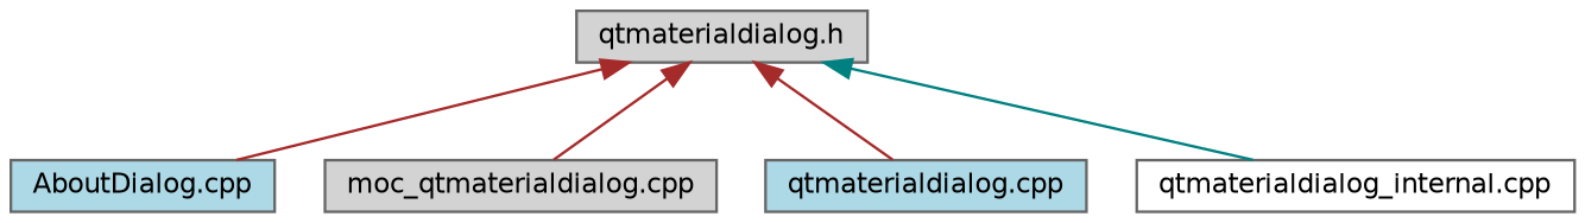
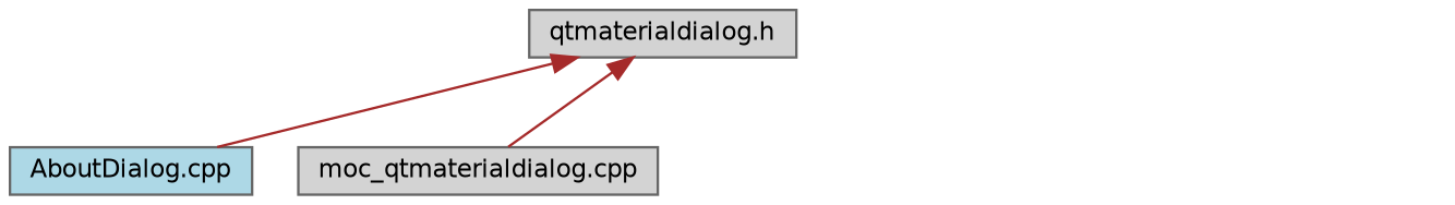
  digraph {
    node [color=grey40 fillcolor=lightgrey fontname=Helvetica fontsize=10 shape=box style=filled]
    edge [color=brown dir=back fontname=Helvetica fontsize=10 labelfontname=Helvetica labelfontsize=10 style=solid]
    n1 [color=gray40 fontcolor=black height=0.2 label="qtmaterialdialog.h" width=0.4]
    n2 [fillcolor=lightblue height=0.2 label="AboutDialog.cpp" width=0.4]
    n3 [height=0.2 label="moc_qtmaterialdialog.cpp" width=0.4]
-   n4 [fillcolor=lightblue height=0.2 label="qtmaterialdialog.cpp" width=0.4]
-   n5 [fillcolor=white height=0.2 label="qtmaterialdialog_internal.cpp" width=0.4]
    n1 -> n2
    n1 -> n3
-   n1 -> n4
-   n1 -> n5 [color=teal]
  }
